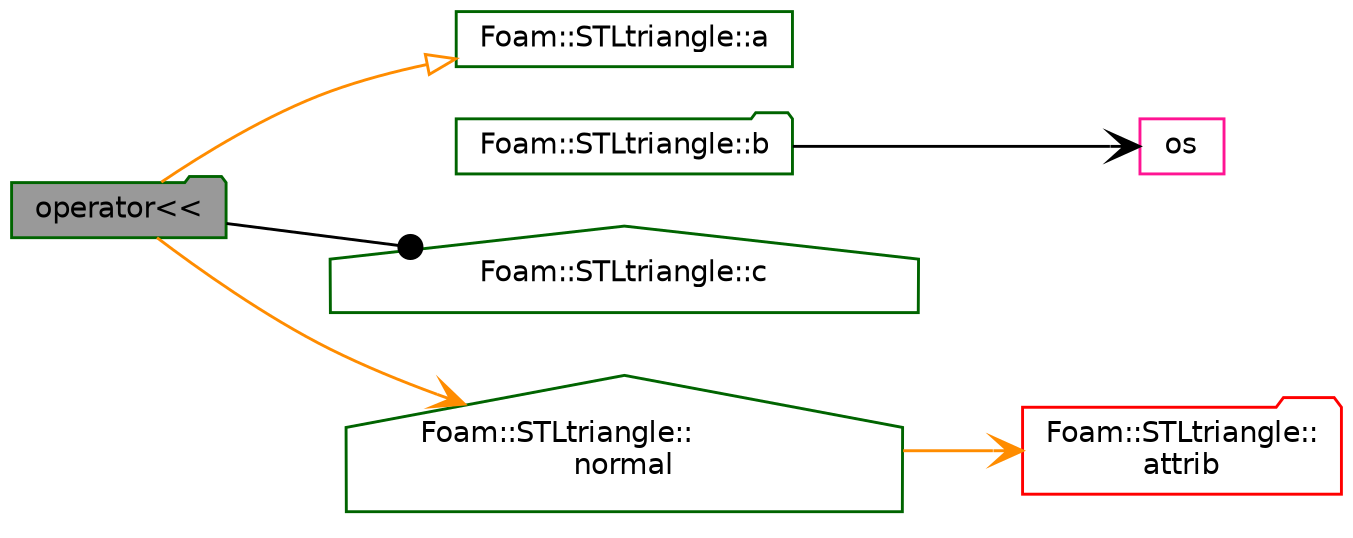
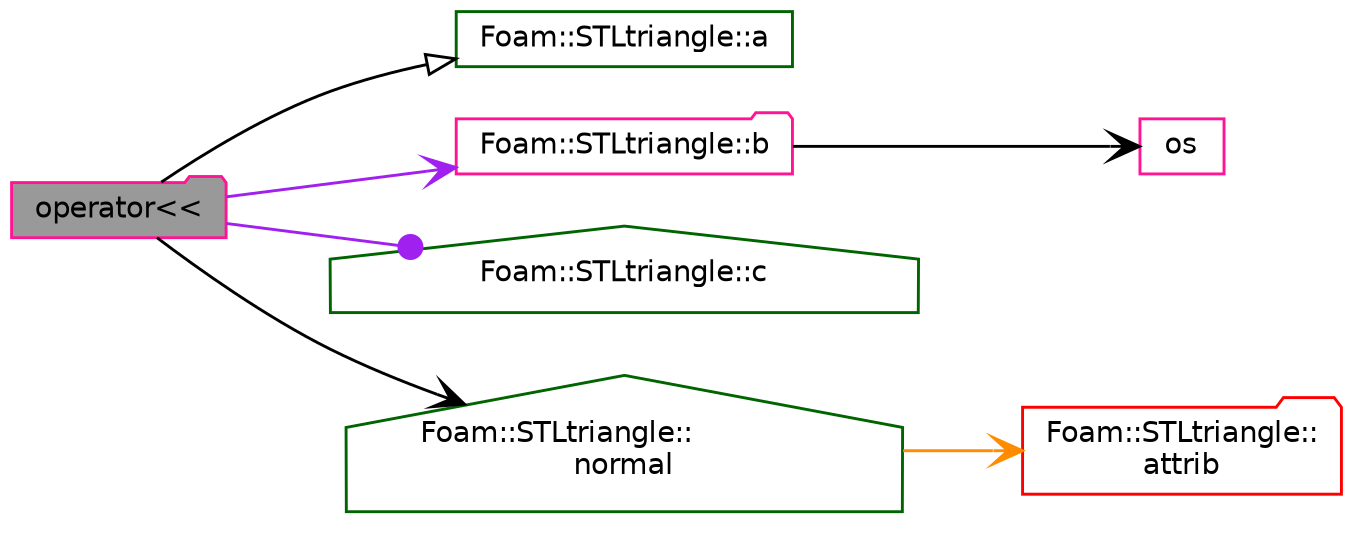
  digraph {
    rankdir=LR
    node [color=darkgreen fillcolor=white fontname=Helvetica fontsize=10 shape=folder style=filled]
    edge [arrowhead=vee color=black fontname=Helvetica fontsize=10 labelfontname=Helvetica labelfontsize=10 style=solid]
-   n1 [fillcolor=grey60 fontcolor=black height=0.2 label="operator\<\<" width=0.4]
+   n1 [color=deeppink fillcolor=grey60 fontcolor=black height=0.2 label="operator\<\<" width=0.4]
    n2 [height=0.2 label="Foam::STLtriangle::a" shape=box width=0.4]
-   n3 [height=0.2 label="Foam::STLtriangle::b" width=0.4]
+   n3 [color=deeppink height=0.2 label="Foam::STLtriangle::b" width=0.4]
    n4 [height=0.2 label="Foam::STLtriangle::c" shape=house width=0.4]
    n5 [height=0.2 label="Foam::STLtriangle::\lnormal" shape=house width=0.4]
    n6 [color=red height=0.2 label="Foam::STLtriangle::\lattrib" width=0.4]
    n7 [color=deeppink height=0.2 label=os shape=box width=0.4]
-   n1 -> n2 [arrowhead=onormal color=darkorange]
-   n1 -> n4 [arrowhead=dot]
-   n1 -> n5 [color=darkorange]
+   n1 -> n2 [arrowhead=onormal]
+   n1 -> n3 [color=purple]
+   n1 -> n4 [arrowhead=dot color=purple]
+   n1 -> n5
    n3 -> n7
    n5 -> n6 [color=darkorange]
  }
